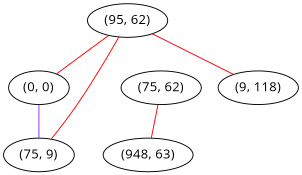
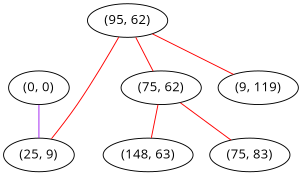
  graph {
    fontname="Open Sans"
    node [fontname="Open Sans"]
    edge [color=red fontname="Open Sans" weight=1]
    "(0, 0)"
-   "(25, 9)" [label="(75, 9)"]
+   "(25, 9)"
    n3 [label="(95, 62)"]
    "(75, 62)"
-   "(9, 119)" [label="(9, 118)"]
-   "(148, 63)" [label="(948, 63)"]
+   "(9, 119)"
+   "(148, 63)"
+   "(75, 83)"
    "(0, 0)" -- "(25, 9)" [color=purple weight=4]
    n3 -- "(25, 9)"
-   n3 -- "(0, 0)"
+   n3 -- "(75, 62)"
    n3 -- "(9, 119)"
    "(75, 62)" -- "(148, 63)"
+   "(75, 62)" -- "(75, 83)"
  }
